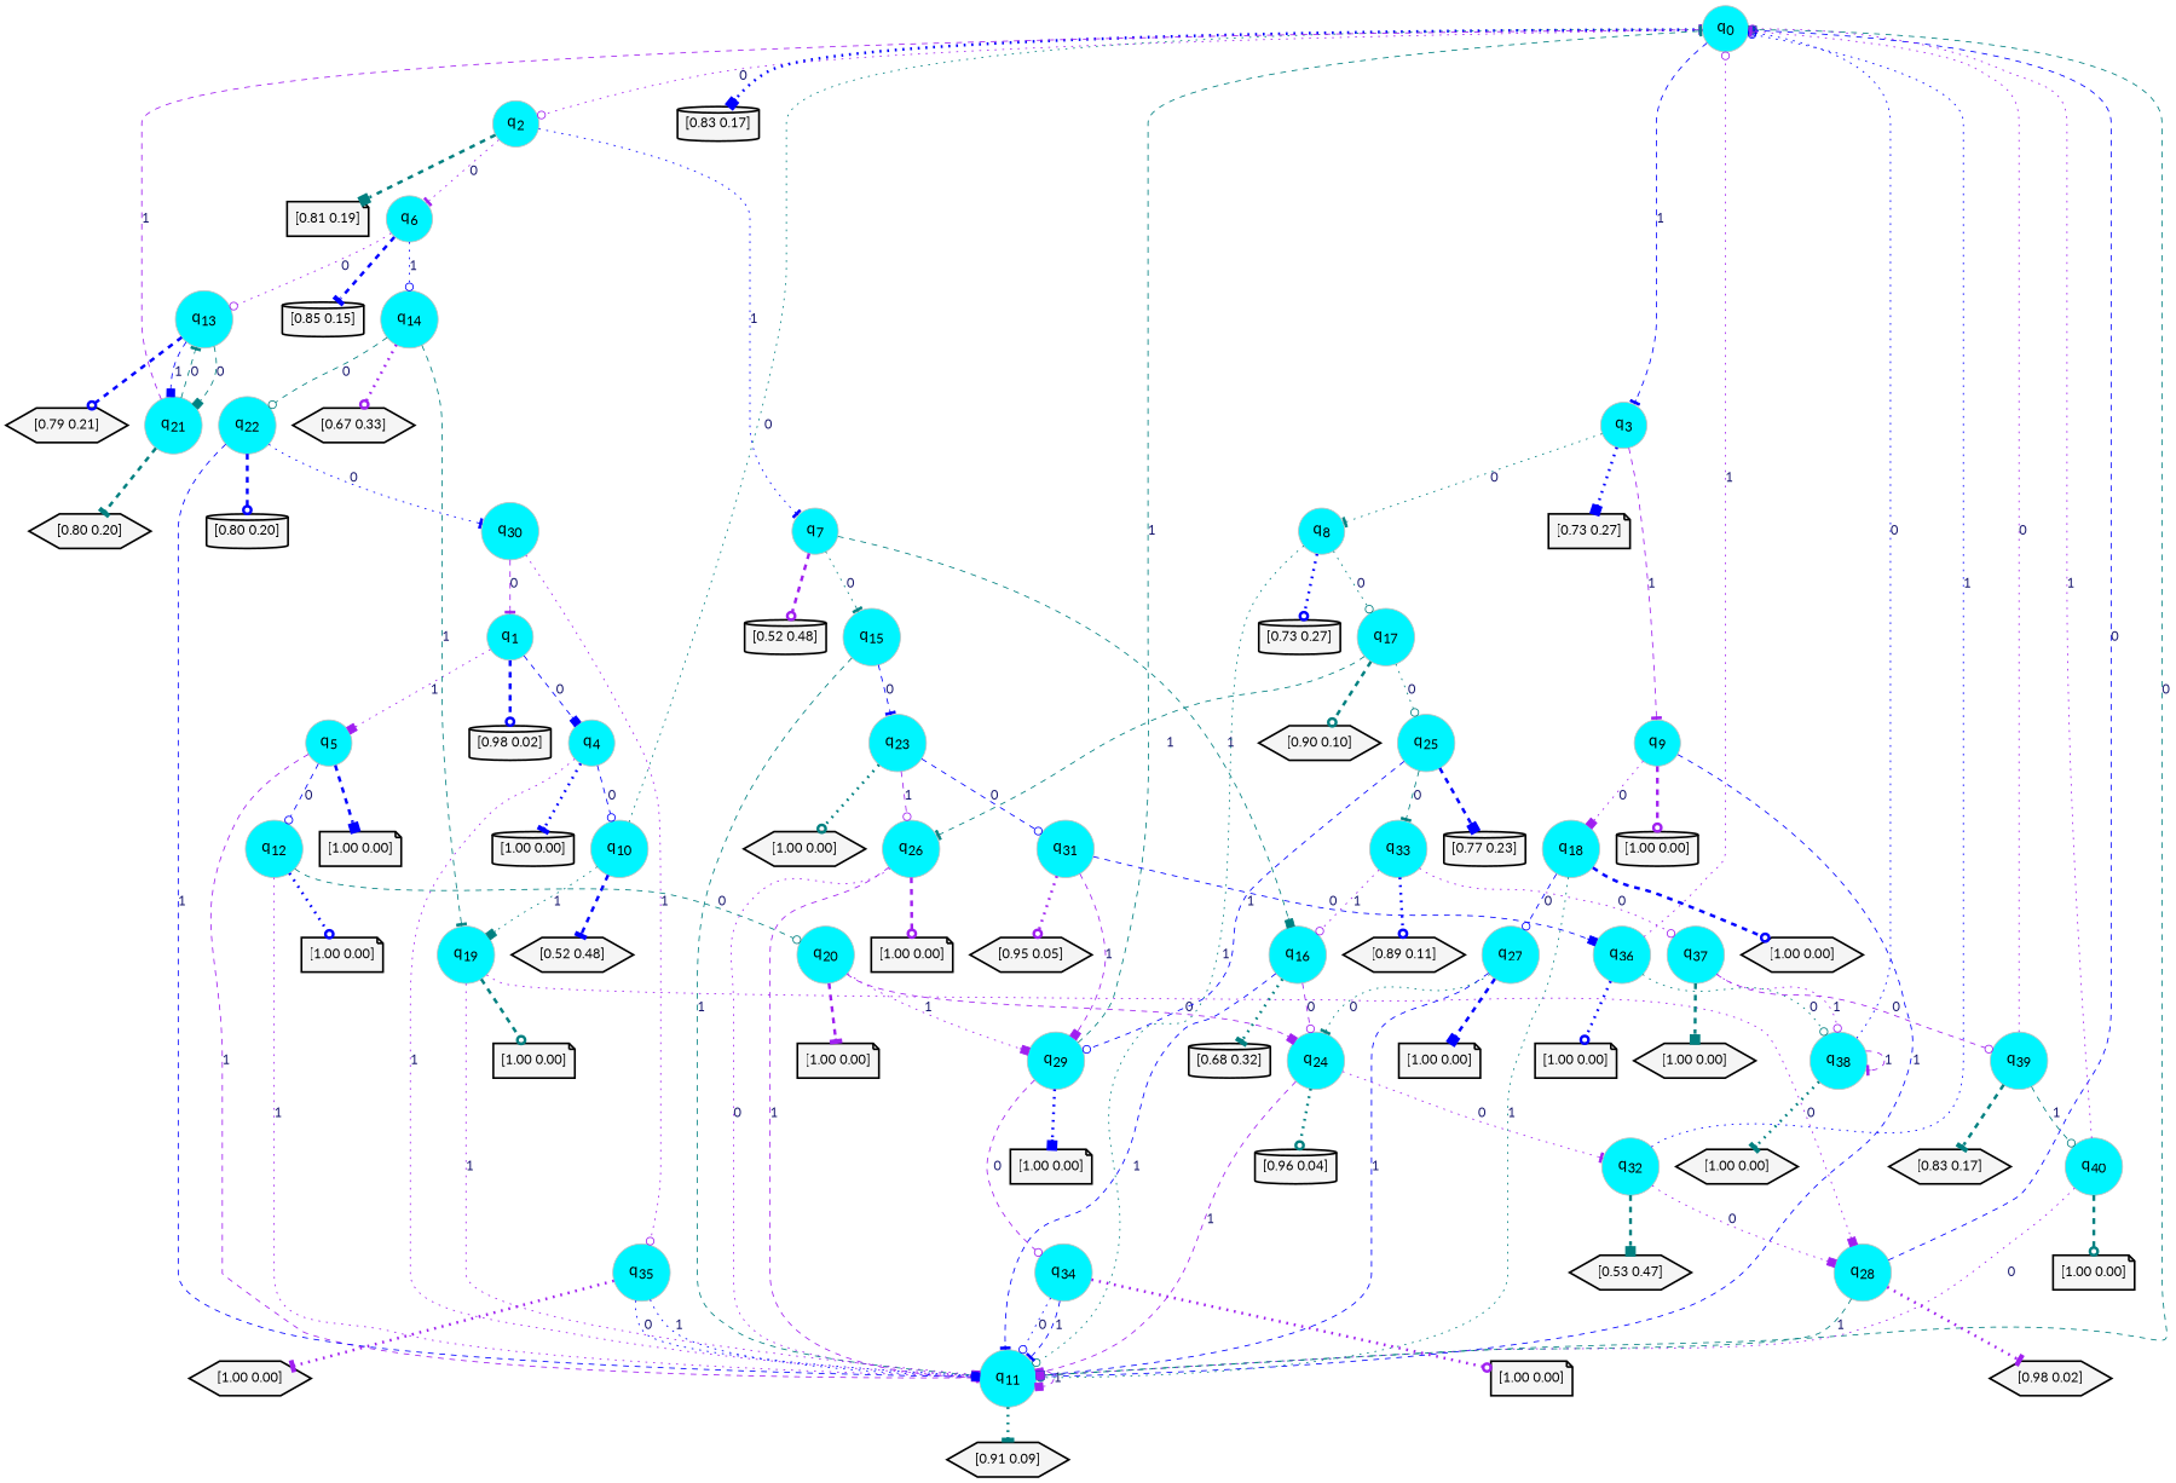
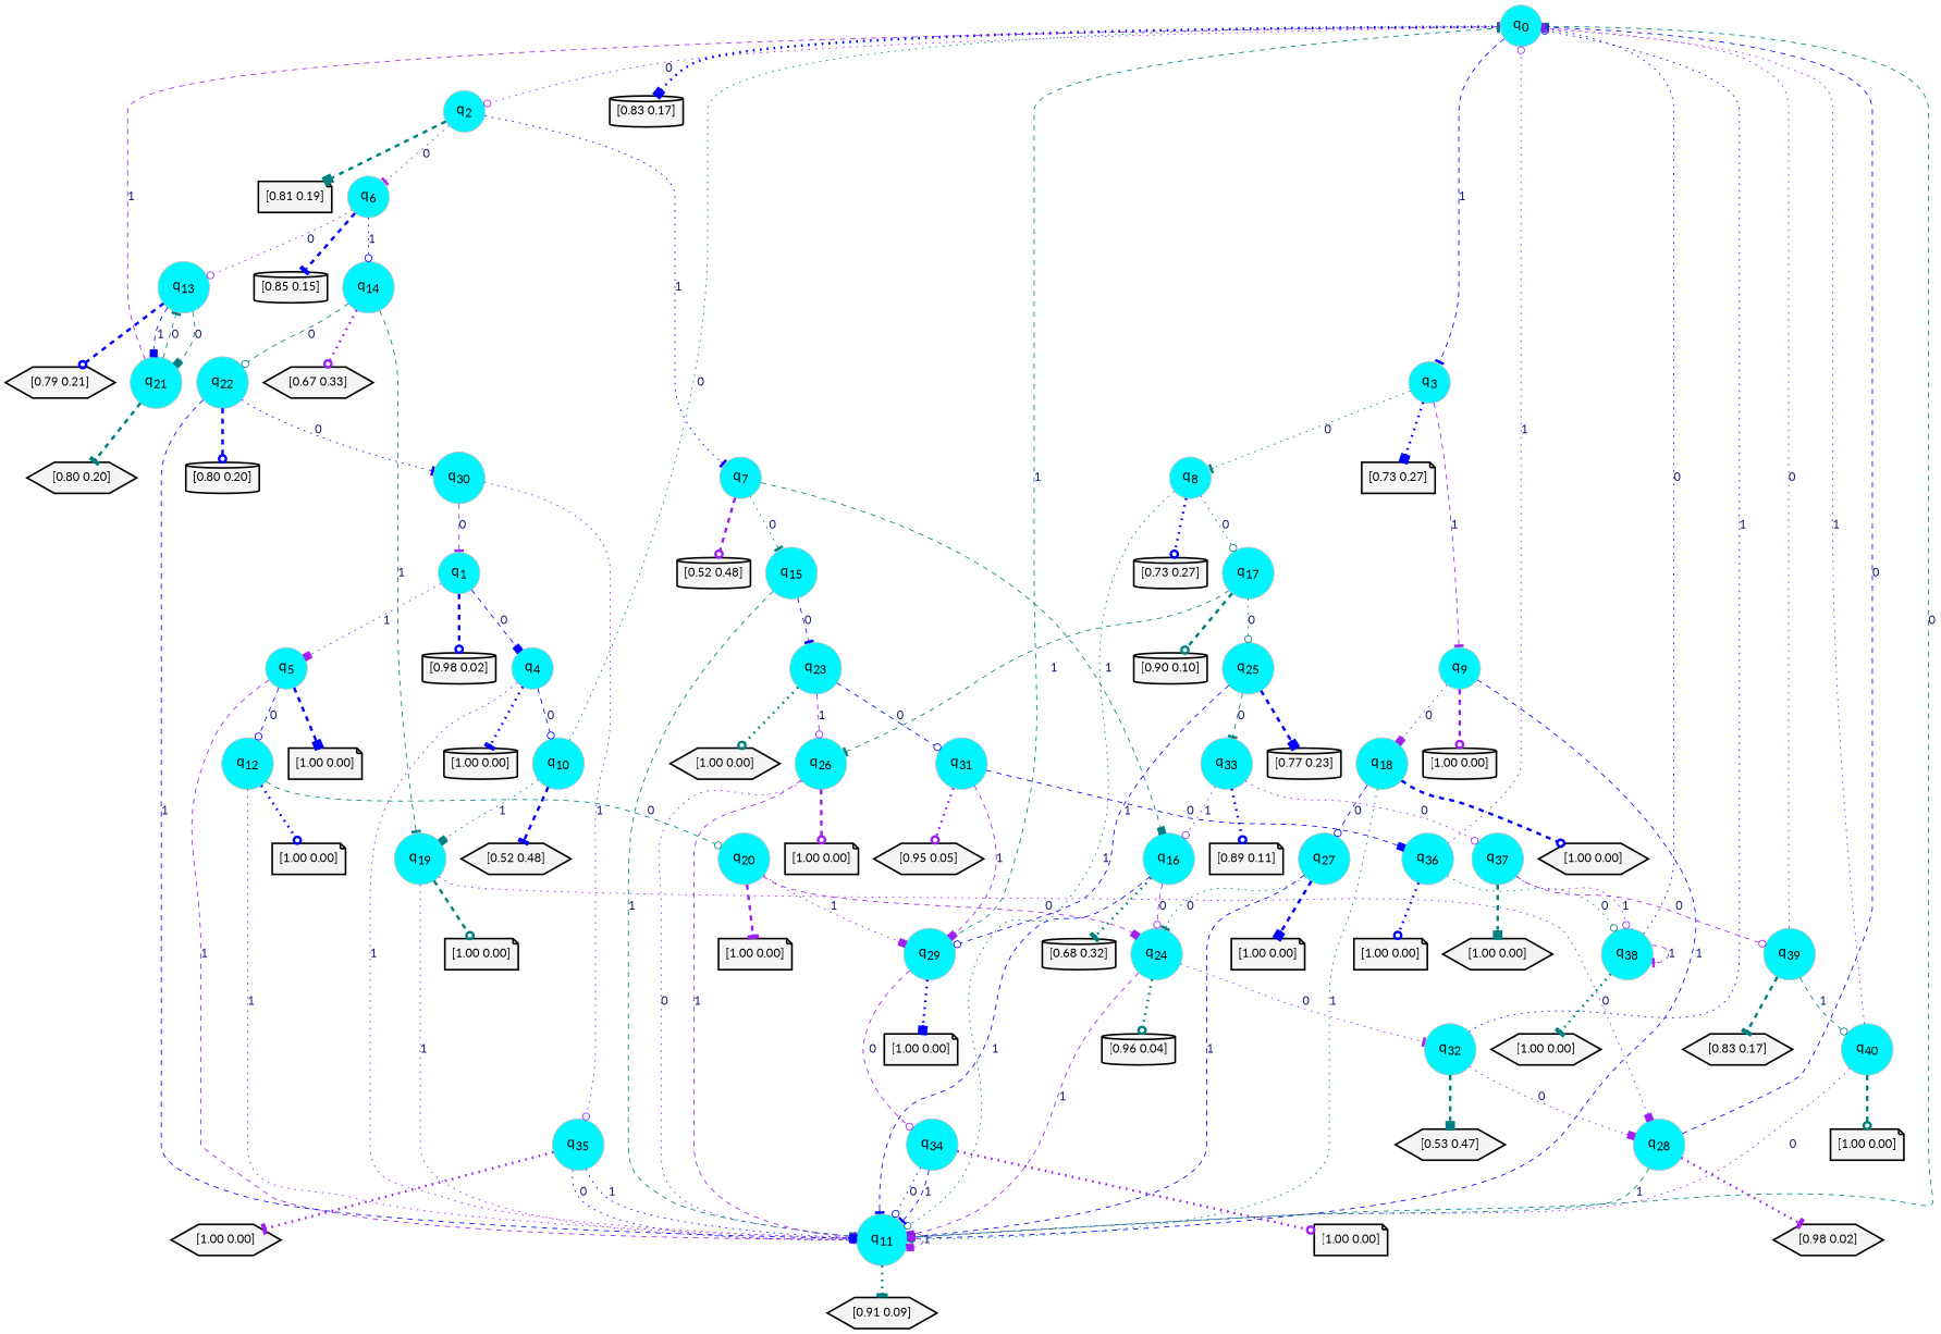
  digraph {
    fontname=Lato
    rankdir=TD
    node [color=gray fillcolor=turquoise1 fontcolor=black fontname=Lato fontsize=16 fontweight=bold shape=circle style=filled]
    edge [arrowhead=odot arrowsize=1 color=purple fontcolor=midnightblue fontname=Lato fontweight=bold penwidth=1 style=dashed weight=20]
    n1 [label=<q<SUB>0</SUB>>]
    n2 [label=<q<SUB>2</SUB>>]
    n3 [label=<q<SUB>3</SUB>>]
    n4 [color=black fillcolor=whitesmoke fontsize=14 label="[0.83 0.17]" penwidth=2 shape=cylinder]
    n5 [label=<q<SUB>6</SUB>>]
    n6 [label=<q<SUB>7</SUB>>]
    n7 [color=black fillcolor=whitesmoke fontsize=14 label="[0.81 0.19]" penwidth=2 shape=note]
    n8 [label=<q<SUB>8</SUB>>]
    n9 [label=<q<SUB>9</SUB>>]
    n10 [color=black fillcolor=whitesmoke fontsize=14 label="[0.73 0.27]" penwidth=2 shape=note]
    n11 [label=<q<SUB>1</SUB>>]
    n12 [label=<q<SUB>4</SUB>>]
    n13 [label=<q<SUB>5</SUB>>]
    n14 [color=black fillcolor=whitesmoke fontsize=14 label="[0.98 0.02]" penwidth=2 shape=cylinder]
    n15 [label=<q<SUB>10</SUB>>]
    n16 [label=<q<SUB>11</SUB>>]
    n17 [color=black fillcolor=whitesmoke fontsize=14 label="[1.00 0.00]" penwidth=2 shape=cylinder]
    n18 [label=<q<SUB>12</SUB>>]
    n19 [color=black fillcolor=whitesmoke fontsize=14 label="[1.00 0.00]" penwidth=2 shape=note]
    n20 [label=<q<SUB>13</SUB>>]
    n21 [label=<q<SUB>14</SUB>>]
    n22 [color=black fillcolor=whitesmoke fontsize=14 label="[0.85 0.15]" penwidth=2 shape=cylinder]
    n23 [label=<q<SUB>15</SUB>>]
    n24 [label=<q<SUB>16</SUB>>]
    n25 [color=black fillcolor=whitesmoke fontsize=14 label="[0.52 0.48]" penwidth=2 shape=cylinder]
    n26 [label=<q<SUB>17</SUB>>]
    n27 [color=black fillcolor=whitesmoke fontsize=14 label="[0.73 0.27]" penwidth=2 shape=cylinder]
    n28 [label=<q<SUB>18</SUB>>]
    n29 [color=black fillcolor=whitesmoke fontsize=14 label="[1.00 0.00]" penwidth=2 shape=cylinder]
    n30 [label=<q<SUB>19</SUB>>]
    n31 [color=black fillcolor=whitesmoke fontsize=14 label="[0.52 0.48]" penwidth=2 shape=hexagon]
    n32 [color=black fillcolor=whitesmoke fontsize=14 label="[0.91 0.09]" penwidth=2 shape=hexagon]
    n33 [label=<q<SUB>20</SUB>>]
    n34 [color=black fillcolor=whitesmoke fontsize=14 label="[1.00 0.00]" penwidth=2 shape=note]
    n35 [label=<q<SUB>21</SUB>>]
    n36 [color=black fillcolor=whitesmoke fontsize=14 label="[0.79 0.21]" penwidth=2 shape=hexagon]
    n37 [label=<q<SUB>22</SUB>>]
    n38 [color=black fillcolor=whitesmoke fontsize=14 label="[0.67 0.33]" penwidth=2 shape=hexagon]
    n39 [label=<q<SUB>23</SUB>>]
    n40 [label=<q<SUB>24</SUB>>]
    n41 [color=black fillcolor=whitesmoke fontsize=14 label="[0.68 0.32]" penwidth=2 shape=cylinder]
    n42 [label=<q<SUB>25</SUB>>]
    n43 [label=<q<SUB>26</SUB>>]
-   n44 [color=black fillcolor=whitesmoke fontsize=14 label="[0.90 0.10]" penwidth=2 shape=hexagon]
+   n44 [color=black fillcolor=whitesmoke fontsize=14 label="[0.90 0.10]" penwidth=2 shape=cylinder]
    n45 [label=<q<SUB>27</SUB>>]
    n46 [color=black fillcolor=whitesmoke fontsize=14 label="[1.00 0.00]" penwidth=2 shape=hexagon]
    n47 [label=<q<SUB>28</SUB>>]
    n48 [color=black fillcolor=whitesmoke fontsize=14 label="[1.00 0.00]" penwidth=2 shape=note]
    n49 [label=<q<SUB>29</SUB>>]
    n50 [color=black fillcolor=whitesmoke fontsize=14 label="[1.00 0.00]" penwidth=2 shape=note]
    n51 [color=black fillcolor=whitesmoke fontsize=14 label="[0.80 0.20]" penwidth=2 shape=hexagon]
    n52 [label=<q<SUB>30</SUB>>]
    n53 [color=black fillcolor=whitesmoke fontsize=14 label="[0.80 0.20]" penwidth=2 shape=cylinder]
    n54 [label=<q<SUB>31</SUB>>]
    n55 [color=black fillcolor=whitesmoke fontsize=14 label="[1.00 0.00]" penwidth=2 shape=hexagon]
    n56 [label=<q<SUB>32</SUB>>]
    n57 [color=black fillcolor=whitesmoke fontsize=14 label="[0.96 0.04]" penwidth=2 shape=cylinder]
    n58 [label=<q<SUB>33</SUB>>]
    n59 [color=black fillcolor=whitesmoke fontsize=14 label="[0.77 0.23]" penwidth=2 shape=cylinder]
    n60 [color=black fillcolor=whitesmoke fontsize=14 label="[1.00 0.00]" penwidth=2 shape=note]
    n61 [color=black fillcolor=whitesmoke fontsize=14 label="[1.00 0.00]" penwidth=2 shape=note]
    n62 [color=black fillcolor=whitesmoke fontsize=14 label="[0.98 0.02]" penwidth=2 shape=hexagon]
    n63 [label=<q<SUB>34</SUB>>]
    n64 [color=black fillcolor=whitesmoke fontsize=14 label="[1.00 0.00]" penwidth=2 shape=note]
    n65 [label=<q<SUB>35</SUB>>]
    n66 [label=<q<SUB>36</SUB>>]
    n67 [color=black fillcolor=whitesmoke fontsize=14 label="[0.95 0.05]" penwidth=2 shape=hexagon]
    n68 [color=black fillcolor=whitesmoke fontsize=14 label="[0.53 0.47]" penwidth=2 shape=hexagon]
    n69 [label=<q<SUB>37</SUB>>]
-   n70 [color=black fillcolor=whitesmoke fontsize=14 label="[0.89 0.11]" penwidth=2 shape=hexagon]
+   n70 [color=black fillcolor=whitesmoke fontsize=14 label="[0.89 0.11]" penwidth=2 shape=note]
    n71 [color=black fillcolor=whitesmoke fontsize=14 label="[1.00 0.00]" penwidth=2 shape=note]
    n72 [color=black fillcolor=whitesmoke fontsize=14 label="[1.00 0.00]" penwidth=2 shape=hexagon]
    n73 [label=<q<SUB>38</SUB>>]
    n74 [color=black fillcolor=whitesmoke fontsize=14 label="[1.00 0.00]" penwidth=2 shape=note]
    n75 [label=<q<SUB>39</SUB>>]
    n76 [color=black fillcolor=whitesmoke fontsize=14 label="[1.00 0.00]" penwidth=2 shape=hexagon]
    n77 [color=black fillcolor=whitesmoke fontsize=14 label="[1.00 0.00]" penwidth=2 shape=hexagon]
    n78 [label=<q<SUB>40</SUB>>]
    n79 [color=black fillcolor=whitesmoke fontsize=14 label="[0.83 0.17]" penwidth=2 shape=hexagon]
    n80 [color=black fillcolor=whitesmoke fontsize=14 label="[1.00 0.00]" penwidth=2 shape=note]
    n1 -> n2 [label=0 style=dotted]
    n1 -> n3 [arrowhead=tee color=blue label=1]
    n1 -> n4 [arrowhead=box color=blue penwidth=3 style=dotted]
    n2 -> n5 [arrowhead=tee label=0 style=dotted]
    n2 -> n6 [arrowhead=tee color=blue label=1 style=dotted]
    n2 -> n7 [arrowhead=box color=teal penwidth=3]
    n3 -> n8 [arrowhead=tee color=teal label=0 style=dotted]
    n3 -> n9 [arrowhead=tee label=1]
    n3 -> n10 [arrowhead=box color=blue penwidth=3 style=dotted]
    n5 -> n20 [label=0 style=dotted]
    n5 -> n21 [color=blue label=1 style=dotted]
    n5 -> n22 [arrowhead=tee color=blue penwidth=3]
    n6 -> n23 [arrowhead=tee color=teal label=0 style=dotted]
    n6 -> n24 [arrowhead=box color=teal label=1]
    n6 -> n25 [penwidth=3]
    n8 -> n16 [color=teal label=1 style=dotted]
    n8 -> n26 [color=teal label=0 style=dotted]
    n8 -> n27 [color=blue penwidth=3 style=dotted]
    n9 -> n16 [color=blue label=1]
    n9 -> n28 [arrowhead=box label=0 style=dotted]
    n9 -> n29 [penwidth=3]
    n11 -> n12 [arrowhead=box color=blue label=0]
    n11 -> n13 [arrowhead=box label=1 style=dotted]
    n11 -> n14 [color=blue penwidth=3]
    n12 -> n15 [color=blue label=0]
    n12 -> n16 [label=1 style=dotted]
    n12 -> n17 [arrowhead=tee color=blue penwidth=3 style=dotted]
    n13 -> n16 [arrowhead=tee label=1]
    n13 -> n18 [color=blue label=0]
    n13 -> n19 [arrowhead=box color=blue penwidth=3]
    n15 -> n1 [arrowhead=tee color=teal label=0 style=dotted]
    n15 -> n30 [arrowhead=box color=teal label=1 style=dotted]
    n15 -> n31 [arrowhead=tee color=blue penwidth=3]
    n16 -> n1 [arrowhead=box color=teal label=0]
    n16 -> n16 [arrowhead=box label=1]
    n16 -> n32 [arrowhead=tee color=teal penwidth=3 style=dotted]
    n18 -> n16 [arrowhead=tee label=1 style=dotted]
    n18 -> n33 [color=teal label=0]
    n18 -> n34 [color=blue penwidth=3 style=dotted]
    n20 -> n35 [arrowhead=box color=teal label=0]
    n20 -> n35 [arrowhead=box color=blue label=1]
    n20 -> n36 [color=blue penwidth=3]
    n21 -> n30 [arrowhead=tee color=teal label=1]
    n21 -> n37 [color=teal label=0]
    n21 -> n38 [penwidth=3 style=dotted]
    n23 -> n16 [arrowhead=box color=teal label=1]
    n23 -> n39 [arrowhead=tee color=blue label=0]
    n24 -> n16 [arrowhead=tee color=blue label=1]
    n24 -> n40 [label=0]
    n24 -> n41 [arrowhead=tee color=teal penwidth=3 style=dotted]
    n26 -> n42 [color=teal label=0 style=dotted]
    n26 -> n43 [arrowhead=tee color=teal label=1]
    n26 -> n44 [color=teal penwidth=3]
    n28 -> n16 [color=teal label=1 style=dotted]
    n28 -> n45 [color=blue label=0]
    n28 -> n46 [color=blue penwidth=3]
    n30 -> n16 [arrowhead=box label=1 style=dotted]
    n30 -> n47 [arrowhead=box label=0 style=dotted]
    n30 -> n48 [color=teal penwidth=3]
    n33 -> n40 [arrowhead=box label=0]
    n33 -> n49 [arrowhead=box label=1 style=dotted]
    n33 -> n50 [arrowhead=tee penwidth=3]
    n35 -> n1 [arrowhead=tee label=1]
    n35 -> n20 [arrowhead=tee color=teal label=0]
    n35 -> n51 [arrowhead=tee color=teal penwidth=3]
    n37 -> n16 [arrowhead=box color=blue label=1]
    n37 -> n52 [arrowhead=tee color=blue label=0 style=dotted]
    n37 -> n53 [color=blue penwidth=3]
    n39 -> n43 [label=1]
    n39 -> n54 [color=blue label=0]
    n39 -> n55 [color=teal penwidth=3 style=dotted]
    n40 -> n16 [arrowhead=box label=1]
    n40 -> n56 [arrowhead=tee label=0 style=dotted]
    n40 -> n57 [color=teal penwidth=3 style=dotted]
    n42 -> n49 [color=blue label=1]
    n42 -> n58 [arrowhead=tee color=teal label=0]
    n42 -> n59 [arrowhead=box color=blue penwidth=3]
    n43 -> n16 [arrowhead=tee label=0 style=dotted]
    n43 -> n16 [arrowhead=box label=1]
    n43 -> n60 [penwidth=3]
    n45 -> n16 [arrowhead=box color=blue label=1]
    n45 -> n40 [arrowhead=tee color=teal label=0 style=dotted]
    n45 -> n61 [arrowhead=box color=blue penwidth=3]
    n47 -> n1 [color=blue label=0]
    n47 -> n16 [arrowhead=box color=teal label=1]
    n47 -> n62 [arrowhead=tee penwidth=3 style=dotted]
    n49 -> n1 [arrowhead=tee color=teal label=1]
    n49 -> n63 [label=0]
    n49 -> n64 [arrowhead=box color=blue penwidth=3 style=dotted]
    n52 -> n11 [arrowhead=tee label=0]
    n52 -> n65 [label=1 style=dotted]
    n54 -> n49 [arrowhead=box label=1]
    n54 -> n66 [arrowhead=box color=blue label=0]
    n54 -> n67 [penwidth=3 style=dotted]
    n56 -> n1 [color=blue label=1 style=dotted]
    n56 -> n47 [arrowhead=box label=0 style=dotted]
    n56 -> n68 [arrowhead=box color=teal penwidth=3]
    n58 -> n24 [label=1 style=dotted]
    n58 -> n69 [label=0 style=dotted]
    n58 -> n70 [color=blue penwidth=3 style=dotted]
    n63 -> n16 [color=blue label=0 style=dotted]
    n63 -> n16 [arrowhead=tee color=blue label=1]
    n63 -> n71 [penwidth=3 style=dotted]
    n65 -> n16 [color=blue label=0 style=dotted]
    n65 -> n16 [arrowhead=box color=blue label=1 style=dotted]
    n65 -> n72 [arrowhead=tee penwidth=3 style=dotted]
    n66 -> n1 [label=1 style=dotted]
    n66 -> n73 [color=teal label=0 style=dotted]
    n66 -> n74 [color=blue penwidth=3 style=dotted]
    n69 -> n73 [label=1 style=dotted]
    n69 -> n75 [label=0]
    n69 -> n76 [arrowhead=box color=teal penwidth=3]
    n73 -> n1 [color=blue label=0 style=dotted]
    n73 -> n73 [arrowhead=tee label=1]
    n73 -> n77 [arrowhead=tee color=teal penwidth=3 style=dotted]
    n75 -> n1 [arrowhead=tee label=0 style=dotted]
    n75 -> n78 [color=teal label=1]
    n75 -> n79 [arrowhead=tee color=teal penwidth=3]
    n78 -> n1 [label=1 style=dotted]
    n78 -> n16 [arrowhead=box label=0 style=dotted]
    n78 -> n80 [color=teal penwidth=3]
  }
